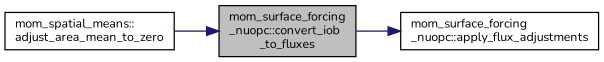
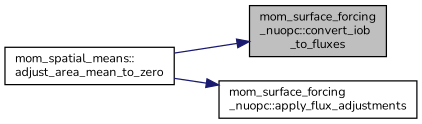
  digraph {
    fontname=Nunito
    rankdir=LR
    node [color=black fillcolor=white fontname=Nunito fontsize=10 shape=record style=filled]
    edge [color=midnightblue fontname=Nunito fontsize=10 labelfontname=Helvetica labelfontsize=10 style=solid]
    n1 [fillcolor=grey75 fontcolor=black height=0.2 label="mom_surface_forcing\l_nuopc::convert_iob\l_to_fluxes" width=0.4]
    n2 [height=0.2 label="mom_surface_forcing\l_nuopc::apply_flux_adjustments" width=0.4]
    n3 [height=0.2 label="mom_spatial_means::\ladjust_area_mean_to_zero" width=0.4]
-   n1 -> n2
+   n3 -> n2
    n3 -> n1
  }
